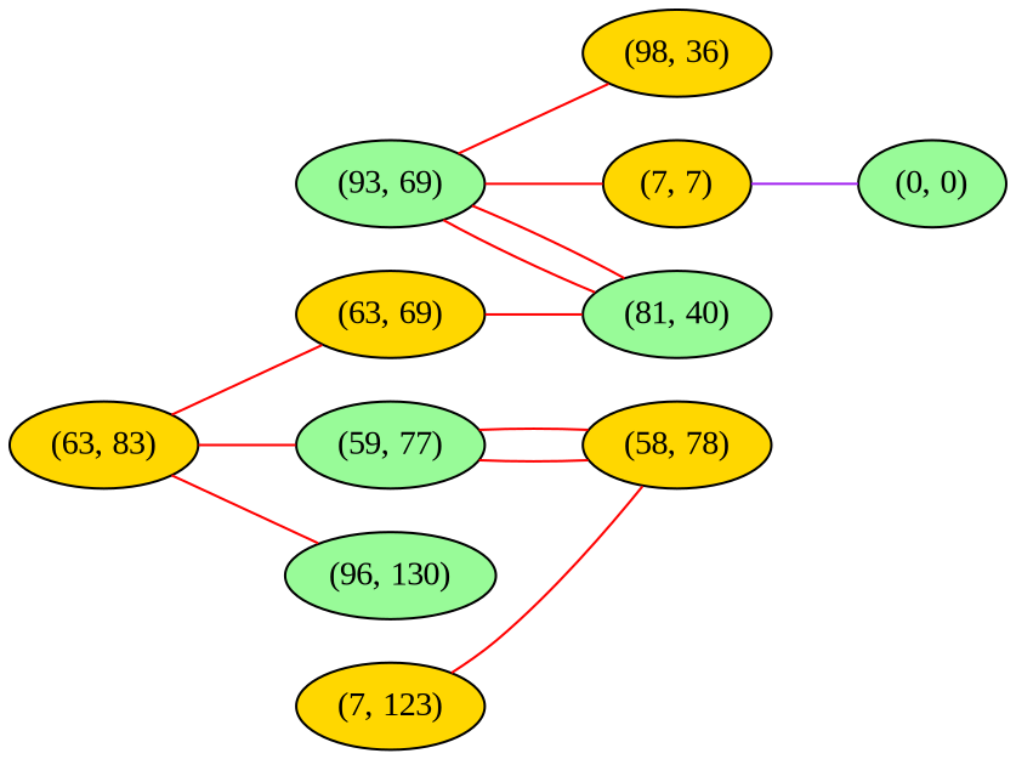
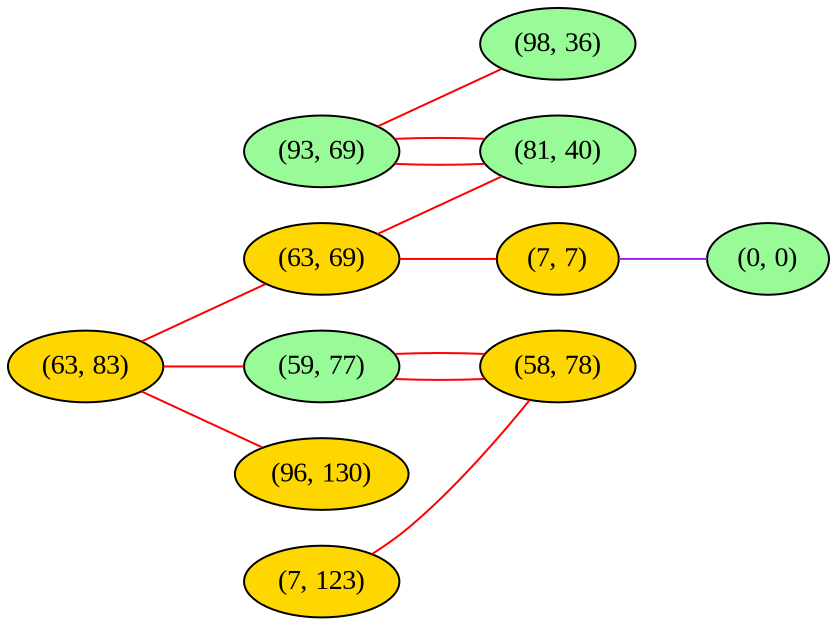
  graph {
    fontname="Liberation Serif"
    rankdir=LR
    node [fillcolor=gold fontname="Liberation Serif" style=filled]
    edge [color=red fontname="Liberation Serif" weight=1]
    n1 [fillcolor=palegreen label="(93, 69)"]
-   "(98, 36)"
+   "(98, 36)" [fillcolor=palegreen]
    n3 [fillcolor=palegreen label="(81, 40)"]
    n4 [label="(63, 83)"]
    "(63, 69)"
    "(59, 77)" [fillcolor=palegreen]
-   "(96, 130)" [fillcolor=palegreen]
+   "(96, 130)"
    "(7, 7)"
    "(58, 78)"
    "(7, 123)"
    "(0, 0)" [fillcolor=palegreen]
    n1 -- "(98, 36)"
    n1 -- n3
    n1 -- n3
    n4 -- "(63, 69)"
    n4 -- "(59, 77)"
    n4 -- "(96, 130)"
    "(63, 69)" -- n3
-   n1 -- "(7, 7)"
+   "(63, 69)" -- "(7, 7)"
    "(59, 77)" -- "(58, 78)"
    "(59, 77)" -- "(58, 78)"
    "(7, 7)" -- "(0, 0)" [color=purple weight=4]
    "(7, 123)" -- "(58, 78)"
  }
